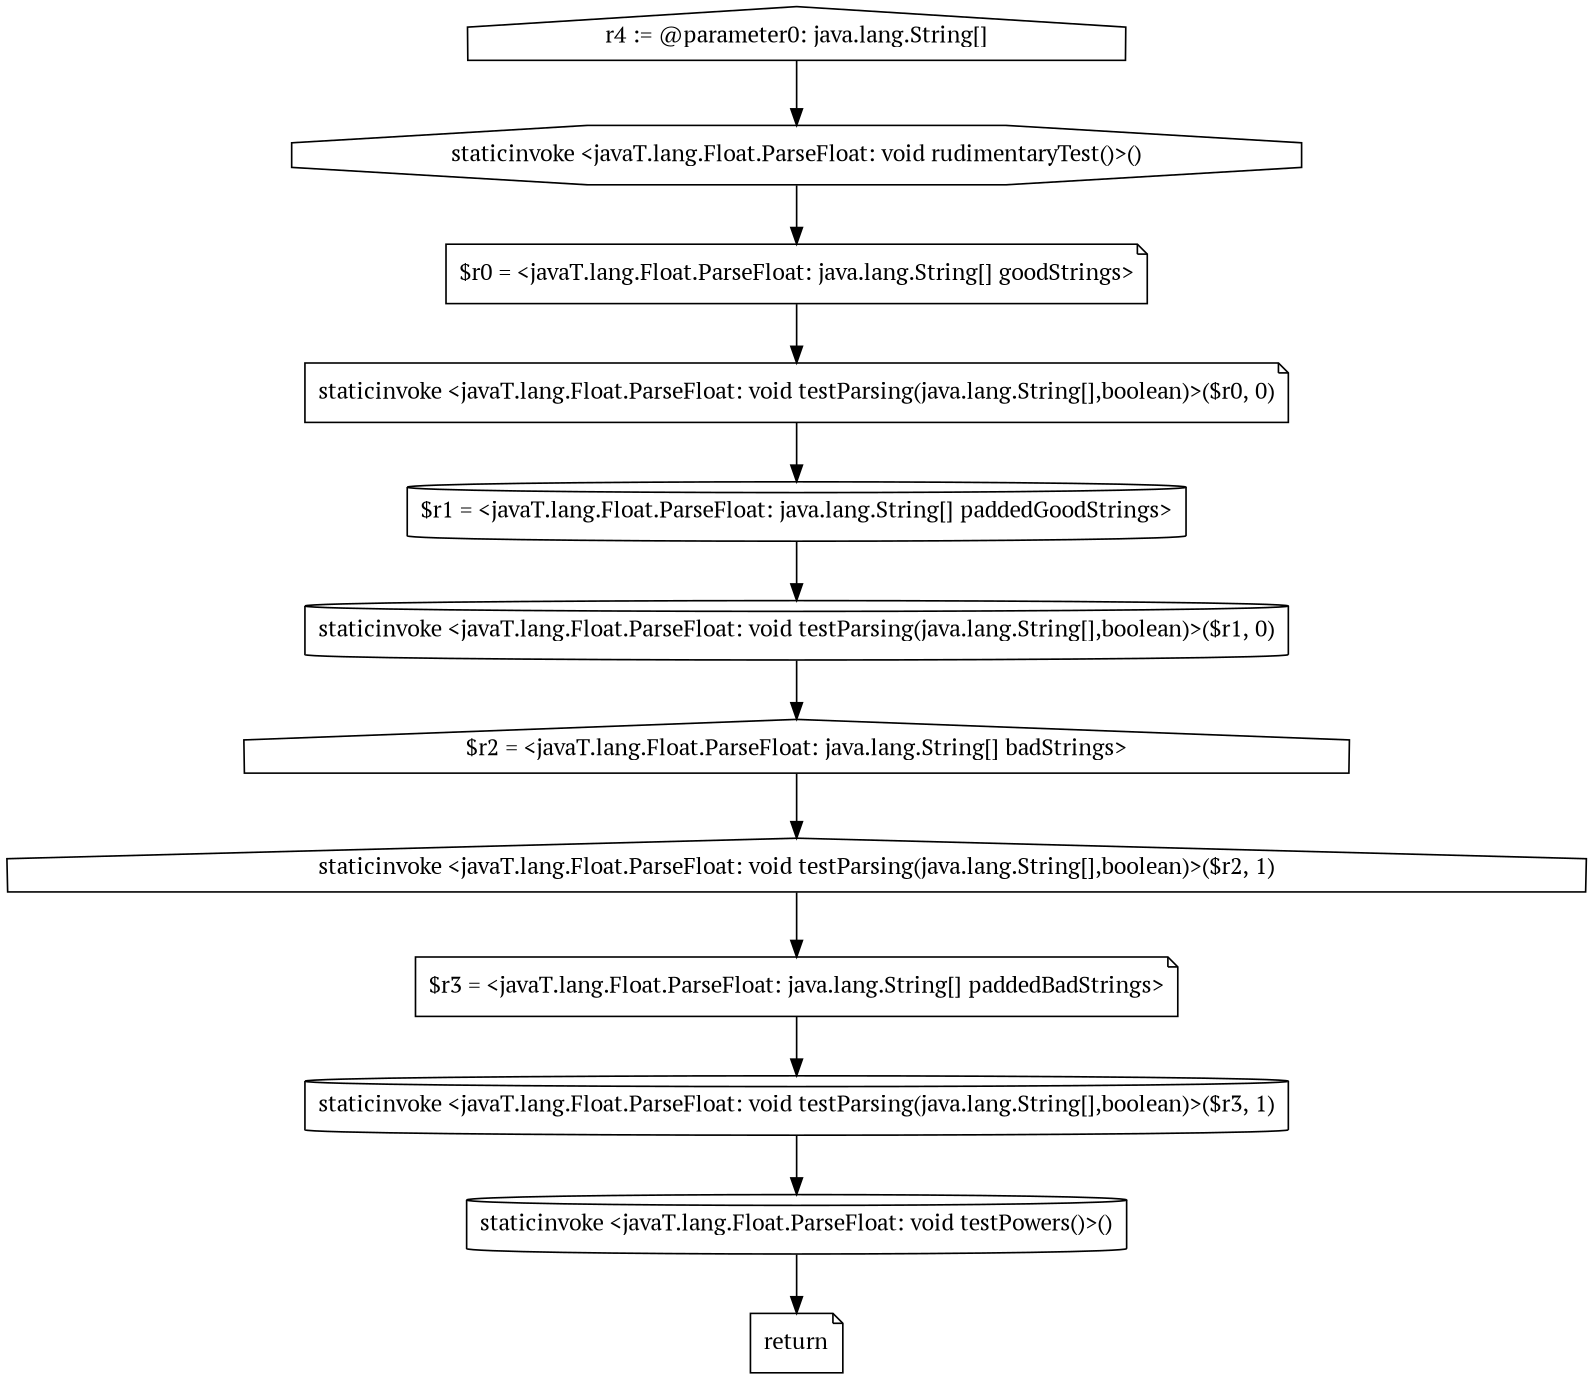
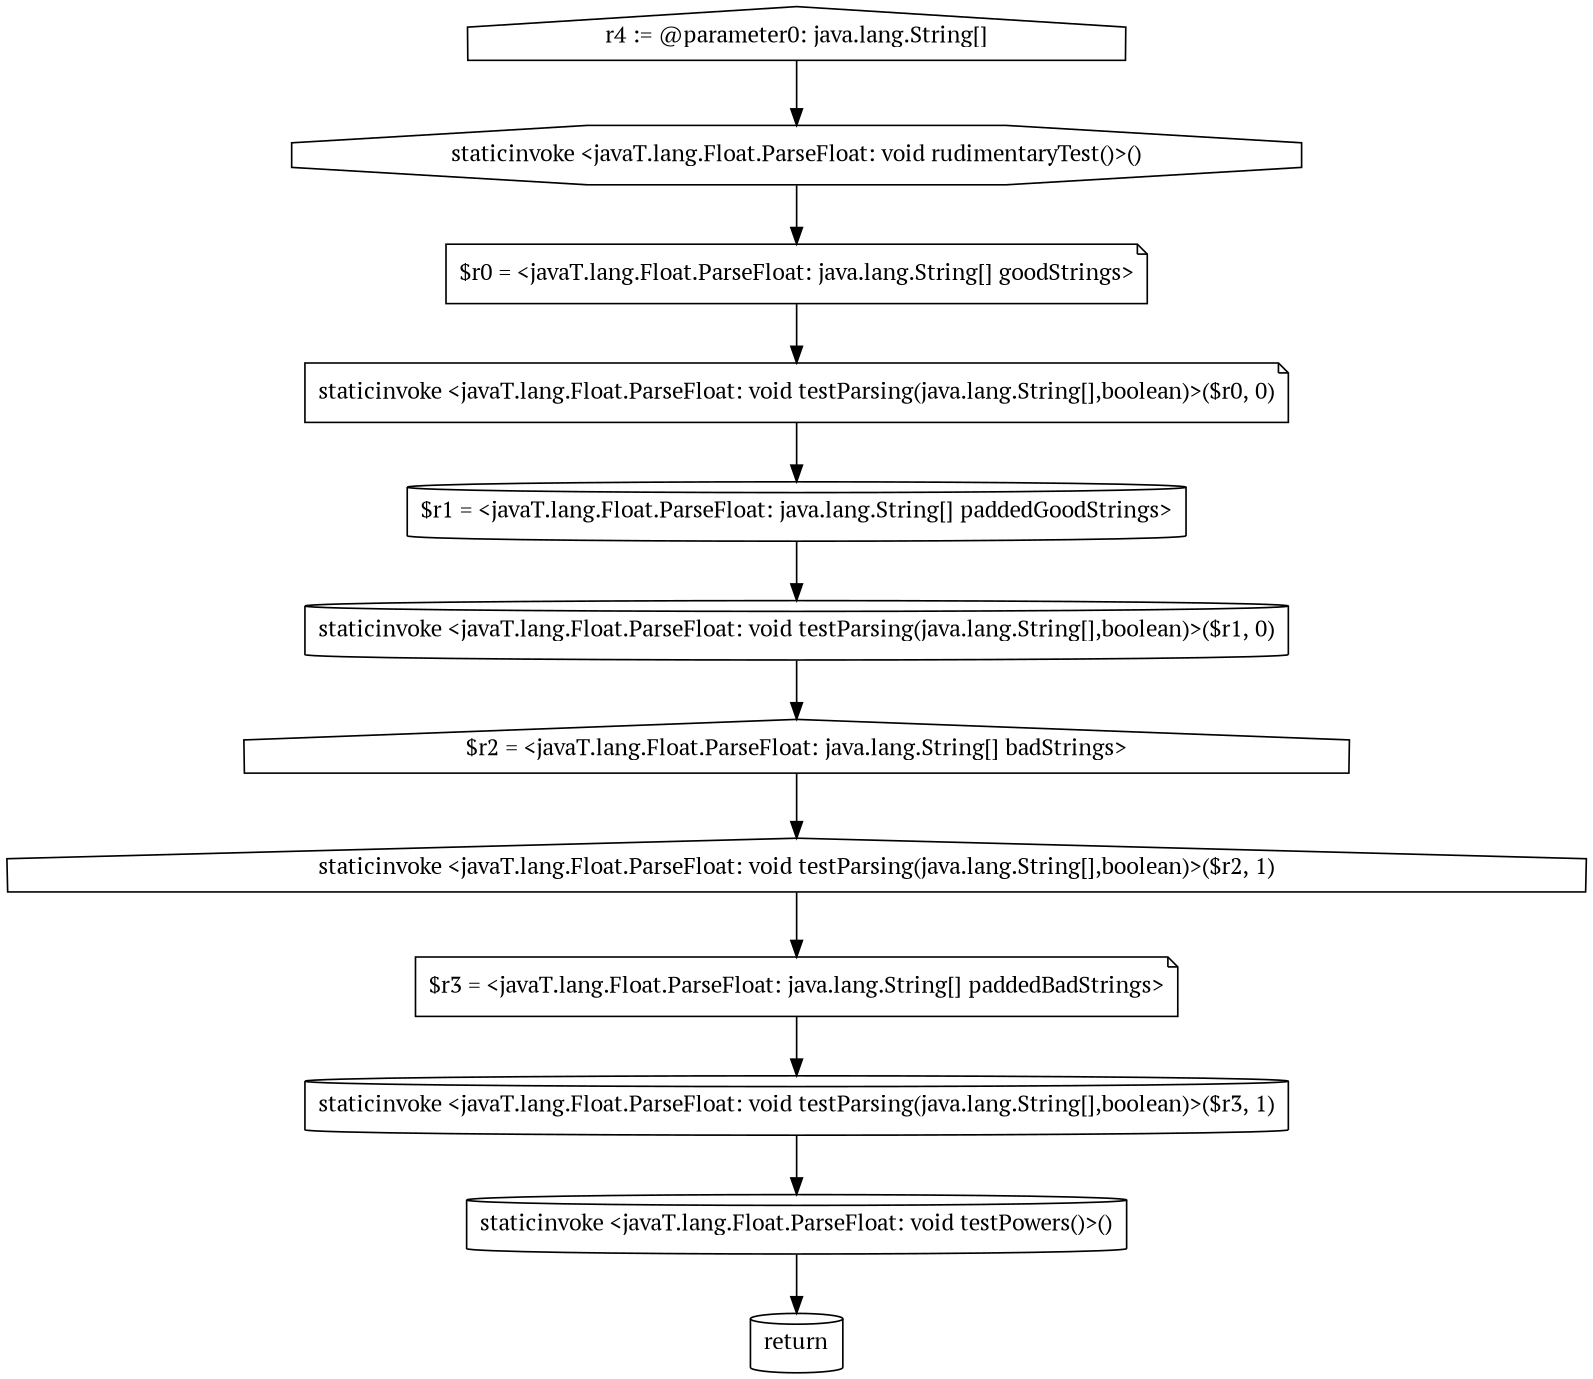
  digraph {
    fontname="PT Serif"
    node [shape=cylinder fontname="PT Serif"]
    edge [fontname="PT Serif"]
    "r4 := @parameter0: java.lang.String[]" [shape=house]
    "staticinvoke <javaT.lang.Float.ParseFloat: void rudimentaryTest()>()" [shape=octagon]
    "$r0 = <javaT.lang.Float.ParseFloat: java.lang.String[] goodStrings>" [shape=note]
    "staticinvoke <javaT.lang.Float.ParseFloat: void testParsing(java.lang.String[],boolean)>($r0, 0)" [shape=note]
    "$r1 = <javaT.lang.Float.ParseFloat: java.lang.String[] paddedGoodStrings>"
    "staticinvoke <javaT.lang.Float.ParseFloat: void testParsing(java.lang.String[],boolean)>($r1, 0)"
    "$r2 = <javaT.lang.Float.ParseFloat: java.lang.String[] badStrings>" [shape=house]
    "staticinvoke <javaT.lang.Float.ParseFloat: void testParsing(java.lang.String[],boolean)>($r2, 1)" [shape=house]
    "$r3 = <javaT.lang.Float.ParseFloat: java.lang.String[] paddedBadStrings>" [shape=note]
    "staticinvoke <javaT.lang.Float.ParseFloat: void testParsing(java.lang.String[],boolean)>($r3, 1)"
    "staticinvoke <javaT.lang.Float.ParseFloat: void testPowers()>()"
-   return [shape=note]
+   return
    "r4 := @parameter0: java.lang.String[]" -> "staticinvoke <javaT.lang.Float.ParseFloat: void rudimentaryTest()>()"
    "staticinvoke <javaT.lang.Float.ParseFloat: void rudimentaryTest()>()" -> "$r0 = <javaT.lang.Float.ParseFloat: java.lang.String[] goodStrings>"
    "$r0 = <javaT.lang.Float.ParseFloat: java.lang.String[] goodStrings>" -> "staticinvoke <javaT.lang.Float.ParseFloat: void testParsing(java.lang.String[],boolean)>($r0, 0)"
    "staticinvoke <javaT.lang.Float.ParseFloat: void testParsing(java.lang.String[],boolean)>($r0, 0)" -> "$r1 = <javaT.lang.Float.ParseFloat: java.lang.String[] paddedGoodStrings>"
    "$r1 = <javaT.lang.Float.ParseFloat: java.lang.String[] paddedGoodStrings>" -> "staticinvoke <javaT.lang.Float.ParseFloat: void testParsing(java.lang.String[],boolean)>($r1, 0)"
    "staticinvoke <javaT.lang.Float.ParseFloat: void testParsing(java.lang.String[],boolean)>($r1, 0)" -> "$r2 = <javaT.lang.Float.ParseFloat: java.lang.String[] badStrings>"
    "$r2 = <javaT.lang.Float.ParseFloat: java.lang.String[] badStrings>" -> "staticinvoke <javaT.lang.Float.ParseFloat: void testParsing(java.lang.String[],boolean)>($r2, 1)"
    "staticinvoke <javaT.lang.Float.ParseFloat: void testParsing(java.lang.String[],boolean)>($r2, 1)" -> "$r3 = <javaT.lang.Float.ParseFloat: java.lang.String[] paddedBadStrings>"
    "$r3 = <javaT.lang.Float.ParseFloat: java.lang.String[] paddedBadStrings>" -> "staticinvoke <javaT.lang.Float.ParseFloat: void testParsing(java.lang.String[],boolean)>($r3, 1)"
    "staticinvoke <javaT.lang.Float.ParseFloat: void testParsing(java.lang.String[],boolean)>($r3, 1)" -> "staticinvoke <javaT.lang.Float.ParseFloat: void testPowers()>()"
    "staticinvoke <javaT.lang.Float.ParseFloat: void testPowers()>()" -> return
  }
